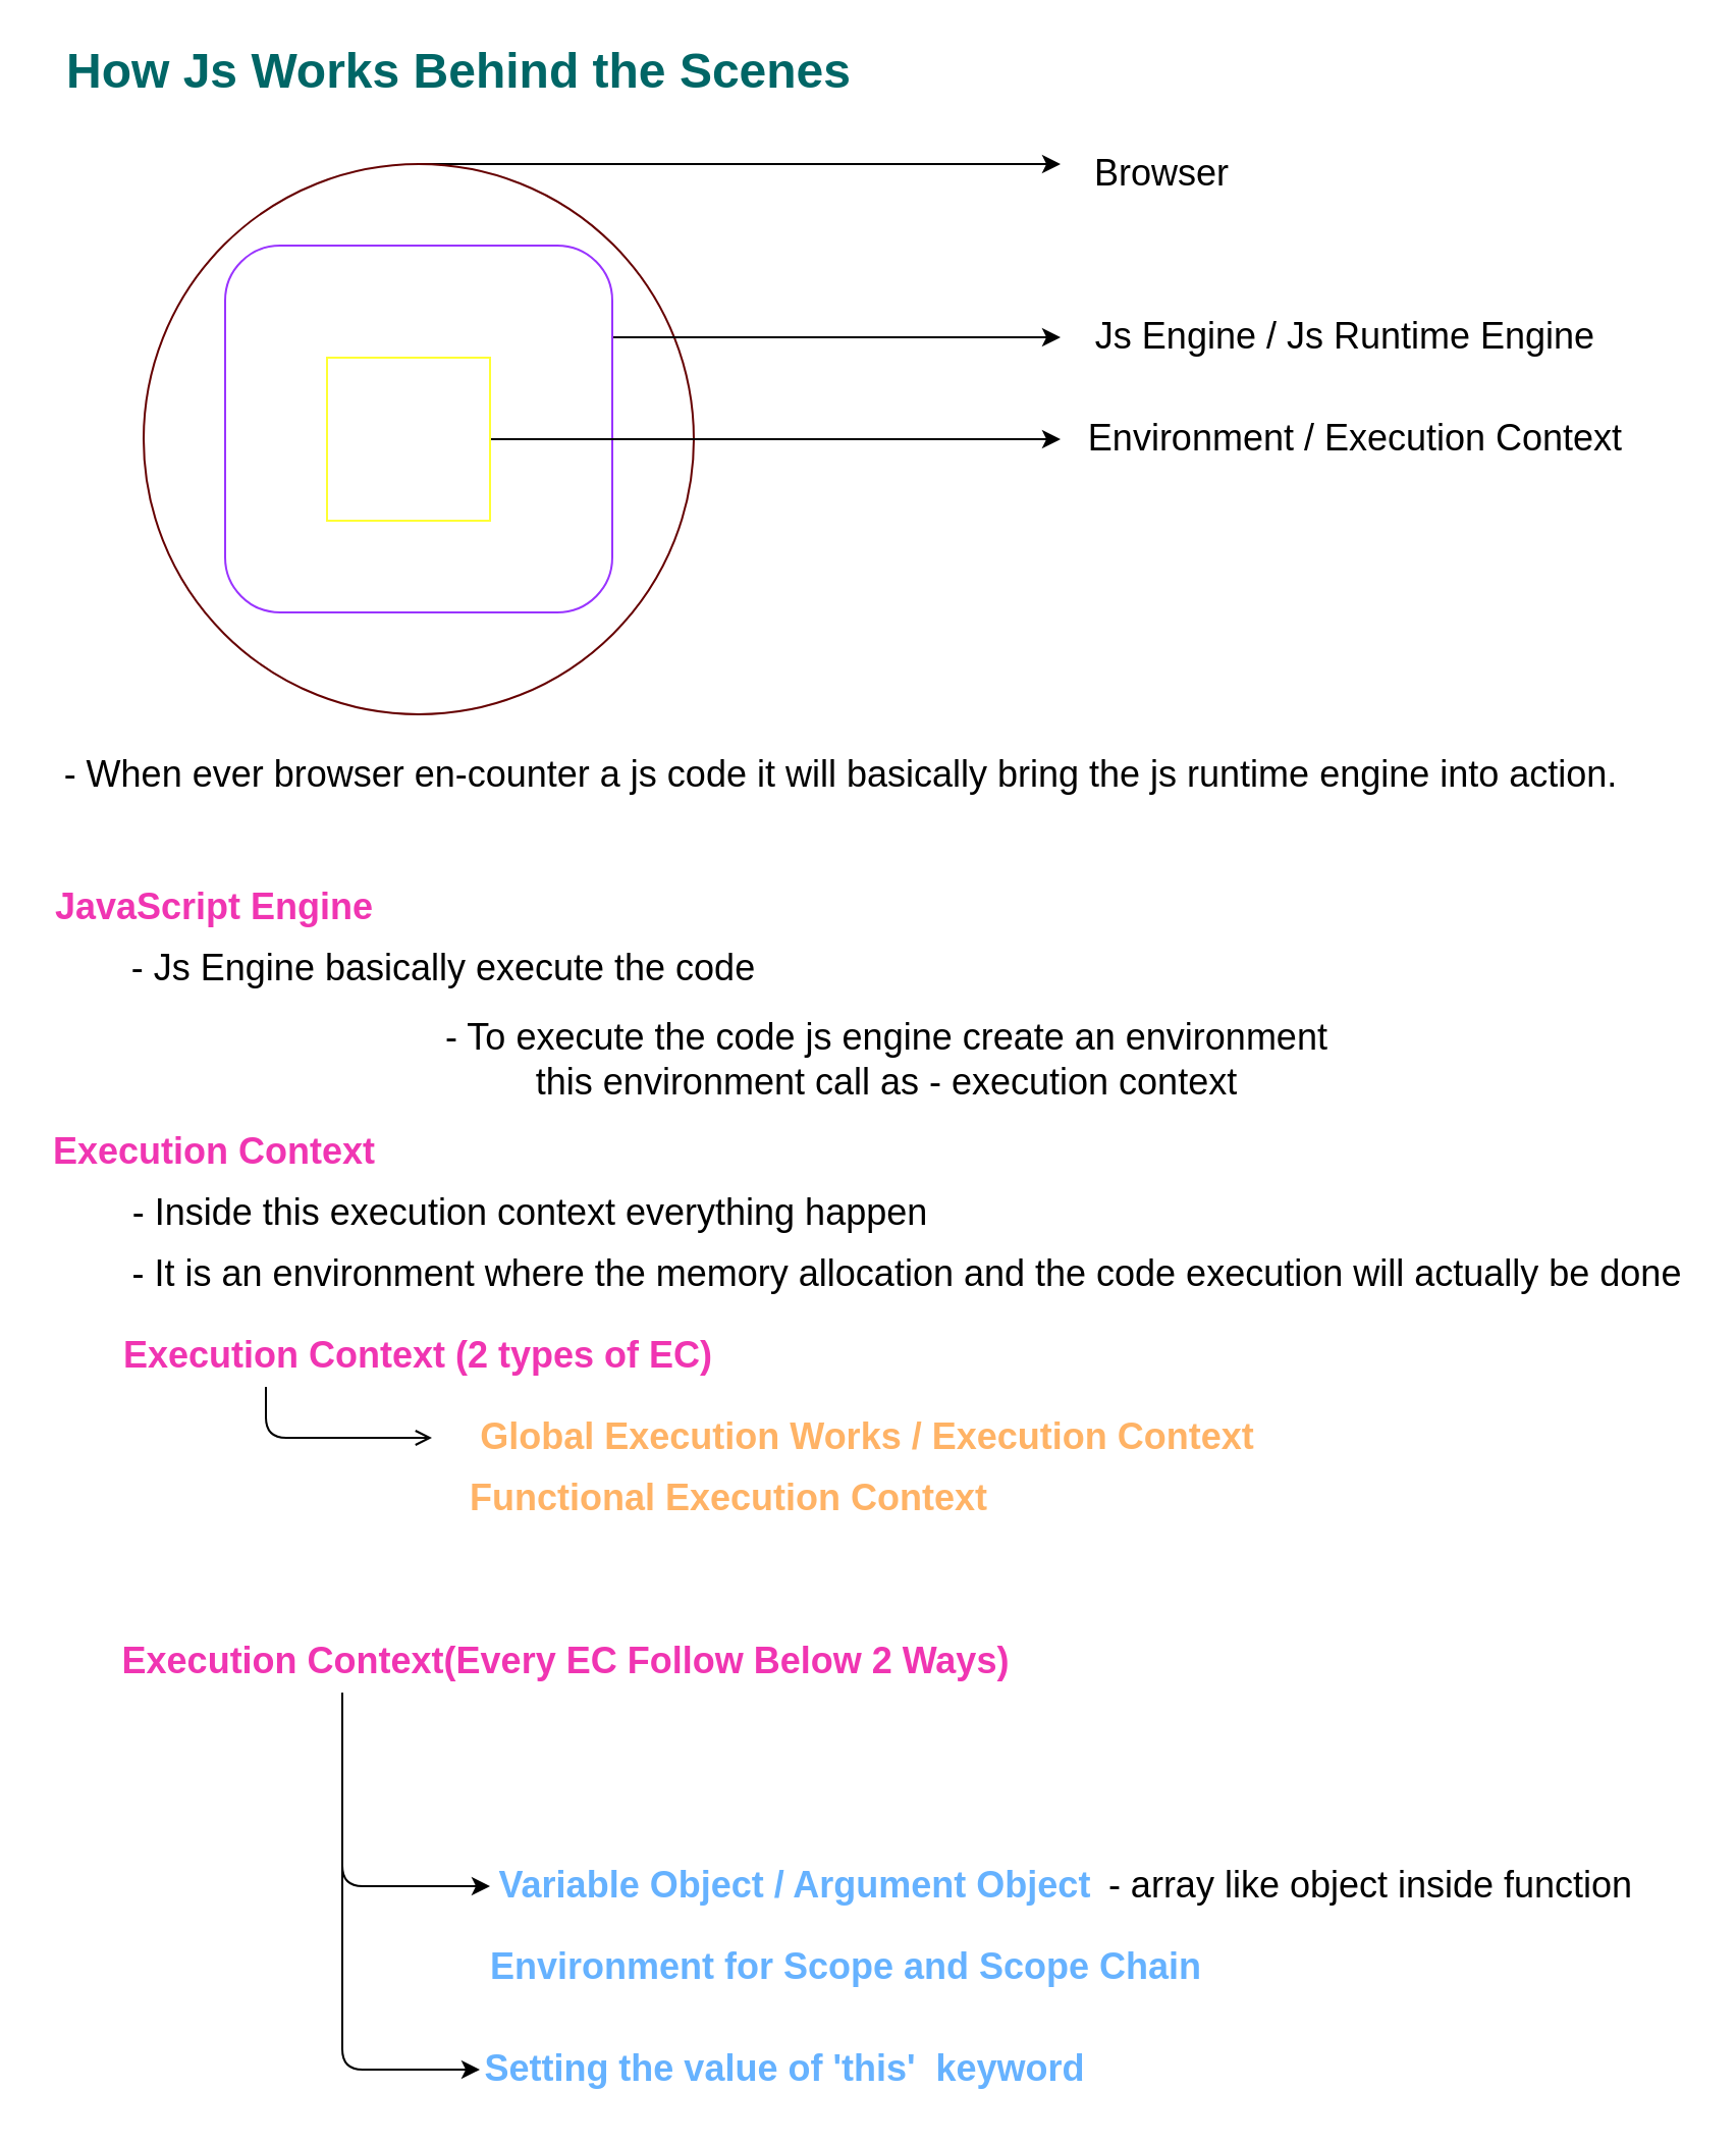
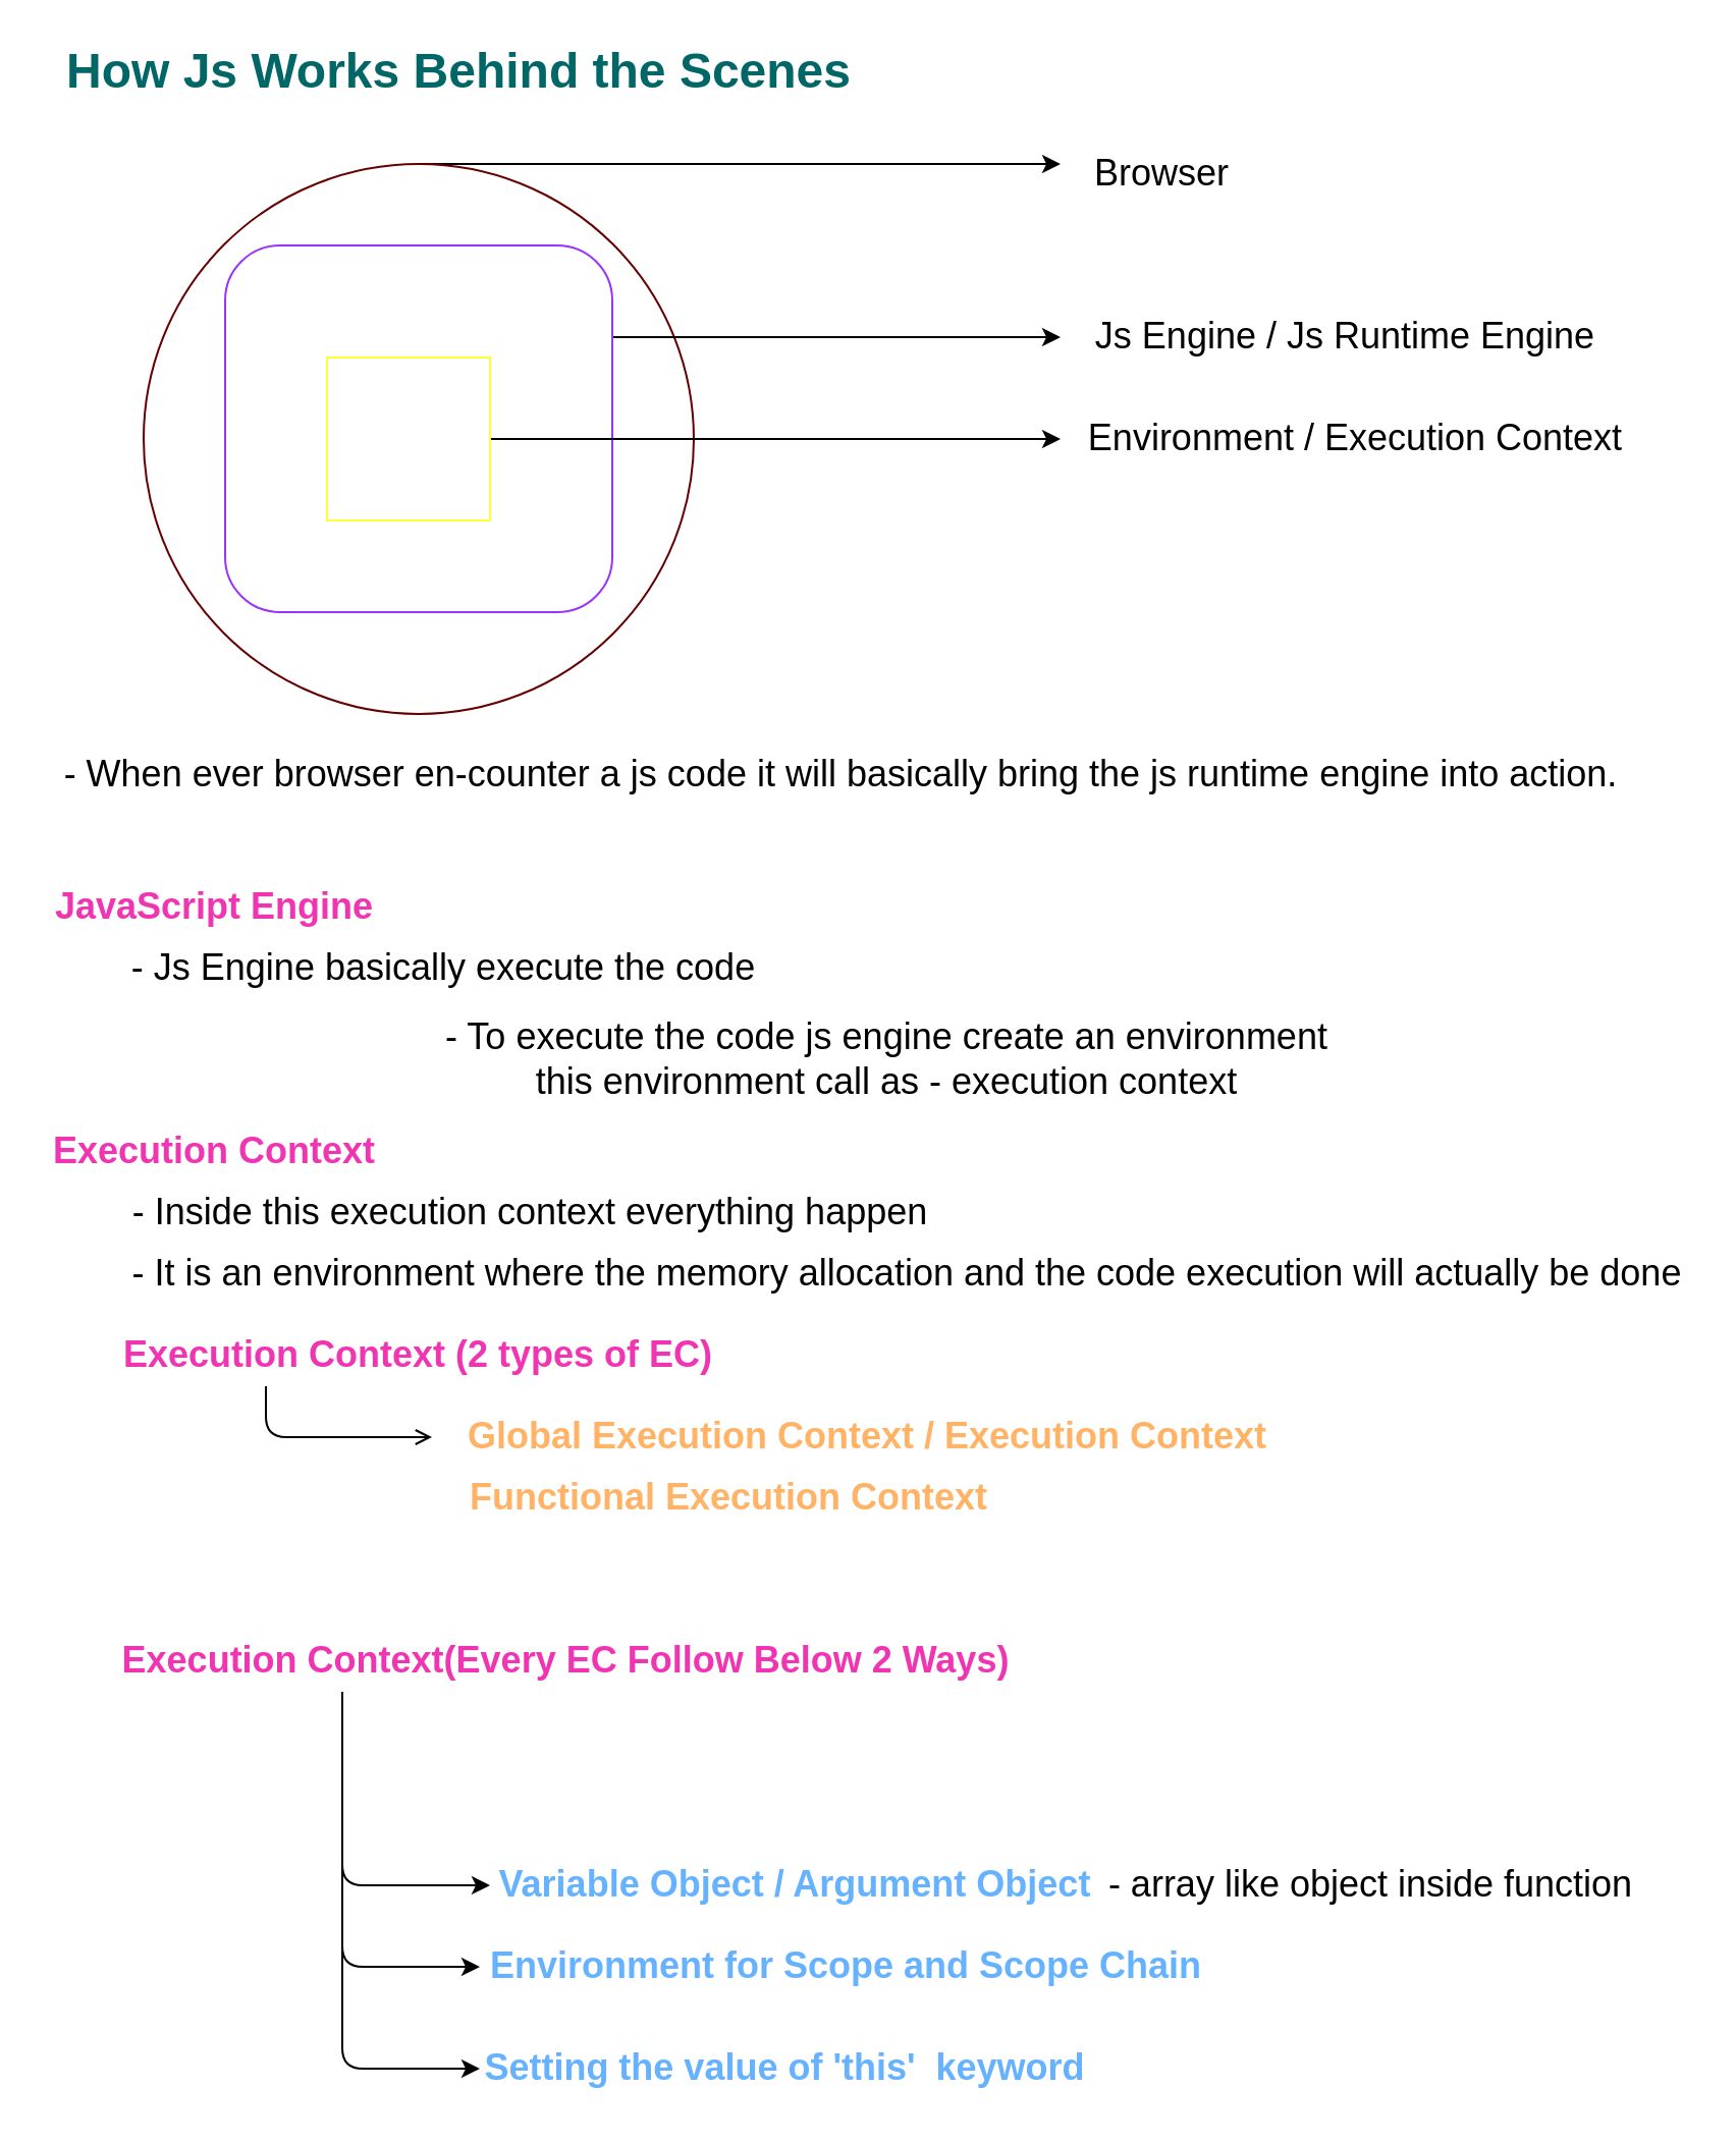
  <mxCell id="0" />
  <mxCell id="1" parent="0" />
  <mxCell id="2" value="&lt;font color=&quot;#006666&quot; style=&quot;font-size: 24px;&quot;&gt;&lt;b style=&quot;&quot;&gt;How Js Works Behind the Scenes&lt;/b&gt;&lt;/font&gt;" style="text;html=1;strokeColor=none;fillColor=none;align=center;verticalAlign=middle;whiteSpace=wrap;rounded=0;" parent="1" vertex="1"><mxGeometry x="30" y="20" width="390" height="30" as="geometry" /></mxCell>
  <mxCell id="3" style="edgeStyle=none;html=1;exitX=0.5;exitY=0;exitDx=0;exitDy=0;fontSize=18;" parent="1" source="4" edge="1"><mxGeometry relative="1" as="geometry"><mxPoint x="520" y="80" as="targetPoint" /></mxGeometry></mxCell>
  <mxCell id="4" value="" style="ellipse;whiteSpace=wrap;html=1;aspect=fixed;fontSize=18;strokeColor=#660000;" parent="1" vertex="1"><mxGeometry x="70" y="80" width="270" height="270" as="geometry" /></mxCell>
  <mxCell id="5" style="edgeStyle=none;html=1;exitX=1;exitY=0.25;exitDx=0;exitDy=0;fontSize=18;" parent="1" source="6" edge="1"><mxGeometry relative="1" as="geometry"><mxPoint x="520" y="165" as="targetPoint" /></mxGeometry></mxCell>
  <mxCell id="6" value="" style="rounded=1;whiteSpace=wrap;html=1;fontSize=18;strokeColor=#9933FF;" parent="1" vertex="1"><mxGeometry x="110" y="120" width="190" height="180" as="geometry" /></mxCell>
  <mxCell id="7" style="edgeStyle=none;html=1;exitX=1;exitY=0.5;exitDx=0;exitDy=0;fontSize=18;" parent="1" source="8" edge="1"><mxGeometry relative="1" as="geometry"><mxPoint x="520" y="215" as="targetPoint" /></mxGeometry></mxCell>
  <mxCell id="8" value="" style="whiteSpace=wrap;html=1;aspect=fixed;fontSize=18;strokeColor=#FFFF33;" parent="1" vertex="1"><mxGeometry x="160" y="175" width="80" height="80" as="geometry" /></mxCell>
  <mxCell id="9" value="Browser" style="text;html=1;strokeColor=none;fillColor=none;align=center;verticalAlign=middle;whiteSpace=wrap;rounded=0;fontSize=18;" parent="1" vertex="1"><mxGeometry x="540" y="70" width="60" height="30" as="geometry" /></mxCell>
  <mxCell id="10" value="Js Engine / Js Runtime Engine" style="text;html=1;strokeColor=none;fillColor=none;align=center;verticalAlign=middle;whiteSpace=wrap;rounded=0;fontSize=18;" parent="1" vertex="1"><mxGeometry x="520" y="150" width="280" height="30" as="geometry" /></mxCell>
  <mxCell id="11" value="Environment / Execution Context" style="text;html=1;strokeColor=none;fillColor=none;align=center;verticalAlign=middle;whiteSpace=wrap;rounded=0;fontSize=18;" parent="1" vertex="1"><mxGeometry x="500" y="200" width="330" height="30" as="geometry" /></mxCell>
  <mxCell id="12" value="- When ever browser en-counter a js code it will basically bring the js runtime engine into action.&amp;nbsp;" style="text;html=1;strokeColor=none;fillColor=none;align=center;verticalAlign=middle;whiteSpace=wrap;rounded=0;fontSize=18;" parent="1" vertex="1"><mxGeometry x="20" y="365" width="790" height="30" as="geometry" /></mxCell>
  <mxCell id="13" value="&lt;b&gt;&lt;font color=&quot;#f035b2&quot;&gt;JavaScript Engine&lt;/font&gt;&lt;/b&gt;" style="text;html=1;strokeColor=none;fillColor=none;align=center;verticalAlign=middle;whiteSpace=wrap;rounded=0;fontSize=18;" parent="1" vertex="1"><mxGeometry y="430" width="170" height="30" as="geometry" x="20" /></mxCell>
  <mxCell id="14" value="- Js Engine basically execute the code&amp;nbsp;" style="text;html=1;strokeColor=none;fillColor=none;align=center;verticalAlign=middle;whiteSpace=wrap;rounded=0;fontSize=18;" parent="1" vertex="1"><mxGeometry x="60" y="460" width="320" height="30" as="geometry" /></mxCell>
  <mxCell id="15" value="- To execute the code js engine create an environment &lt;br&gt;this environment call as - execution context" style="text;html=1;strokeColor=none;fillColor=none;align=center;verticalAlign=middle;whiteSpace=wrap;rounded=0;fontSize=18;" parent="1" vertex="1"><mxGeometry x="190" y="480" width="490" height="80" as="geometry" /></mxCell>
  <mxCell id="16" value="&lt;b&gt;&lt;font color=&quot;#f035b2&quot;&gt;Execution Context&lt;/font&gt;&lt;/b&gt;" style="text;html=1;strokeColor=none;fillColor=none;align=center;verticalAlign=middle;whiteSpace=wrap;rounded=0;fontSize=18;" parent="1" vertex="1"><mxGeometry y="550" width="170" height="30" as="geometry" x="20" /></mxCell>
  <mxCell id="17" value="- Inside this execution context everything happen" style="text;html=1;strokeColor=none;fillColor=none;align=center;verticalAlign=middle;whiteSpace=wrap;rounded=0;fontSize=18;" parent="1" vertex="1"><mxGeometry x="60" y="580" width="400" height="30" as="geometry" /></mxCell>
  <mxCell id="18" value="- It is an environment where the memory allocation and the code execution will actually be done" style="text;html=1;strokeColor=none;fillColor=none;align=center;verticalAlign=middle;whiteSpace=wrap;rounded=0;fontSize=18;" parent="1" vertex="1"><mxGeometry x="60" y="610" width="770" height="30" as="geometry" /></mxCell>
  <mxCell id="19" style="edgeStyle=orthogonalEdgeStyle;html=1;exitX=0.25;exitY=1;exitDx=0;exitDy=0;entryX=0;entryY=0.5;entryDx=0;entryDy=0;fontSize=18;fontColor=#FFB366;endArrow=open;" parent="1" source="20" target="21" edge="1"><mxGeometry relative="1" as="geometry" /></mxCell>
  <mxCell id="20" value="&lt;b&gt;&lt;font color=&quot;#f035b2&quot;&gt;Execution Context (2 types of EC)&lt;/font&gt;&lt;/b&gt;" style="text;html=1;strokeColor=none;fillColor=none;align=center;verticalAlign=middle;whiteSpace=wrap;rounded=0;fontSize=18;" parent="1" vertex="1"><mxGeometry x="55" y="650" width="300" height="30" as="geometry" /></mxCell>
- <mxCell id="21" value="&lt;font color=&quot;#ffb366&quot;&gt;&lt;b&gt;Global Execution Works /&amp;nbsp;&lt;/b&gt;&lt;b&gt;Execution Context&lt;/b&gt;&lt;/font&gt;" style="text;html=1;strokeColor=none;fillColor=none;align=center;verticalAlign=middle;whiteSpace=wrap;rounded=0;fontSize=18;" parent="1" vertex="1"><mxGeometry x="211.5" y="690" width="427" height="30" as="geometry" /></mxCell>
+ <mxCell id="21" value="&lt;font color=&quot;#ffb366&quot;&gt;&lt;b&gt;Global Execution Context /&amp;nbsp;&lt;/b&gt;&lt;b&gt;Execution Context&lt;/b&gt;&lt;/font&gt;" style="text;html=1;strokeColor=none;fillColor=none;align=center;verticalAlign=middle;whiteSpace=wrap;rounded=0;fontSize=18;" parent="1" vertex="1"><mxGeometry x="211.5" y="690" width="427" height="30" as="geometry" /></mxCell>
  <mxCell id="22" value="&lt;b&gt;&lt;font color=&quot;#ffb366&quot;&gt;Functional Execution Context&lt;/font&gt;&lt;/b&gt;" style="text;html=1;strokeColor=none;fillColor=none;align=center;verticalAlign=middle;whiteSpace=wrap;rounded=0;fontSize=18;" parent="1" vertex="1"><mxGeometry x="215" y="720" width="285" height="30" as="geometry" /></mxCell>
  <mxCell id="23" style="edgeStyle=orthogonalEdgeStyle;html=1;exitX=0.25;exitY=1;exitDx=0;exitDy=0;entryX=0;entryY=0.5;entryDx=0;entryDy=0;fontSize=18;fontColor=#66B2FF;" parent="1" source="26" target="27" edge="1"><mxGeometry relative="1" as="geometry" /></mxCell>
+ <mxCell id="24" style="edgeStyle=orthogonalEdgeStyle;html=1;exitX=0.25;exitY=1;exitDx=0;exitDy=0;entryX=0;entryY=0.5;entryDx=0;entryDy=0;fontSize=18;fontColor=#66B2FF;" parent="1" source="26" target="28" edge="1"><mxGeometry relative="1" as="geometry" /></mxCell>
  <mxCell id="25" style="edgeStyle=orthogonalEdgeStyle;html=1;exitX=0.25;exitY=1;exitDx=0;exitDy=0;entryX=0;entryY=0.5;entryDx=0;entryDy=0;fontSize=18;fontColor=#66B2FF;" parent="1" source="26" target="29" edge="1"><mxGeometry relative="1" as="geometry" /></mxCell>
  <mxCell id="26" value="&lt;b&gt;&lt;font color=&quot;#f035b2&quot;&gt;Execution Context(Every EC Follow Below 2 Ways)&amp;nbsp;&lt;/font&gt;&lt;/b&gt;" style="text;html=1;strokeColor=none;fillColor=none;align=center;verticalAlign=middle;whiteSpace=wrap;rounded=0;fontSize=18;" parent="1" vertex="1"><mxGeometry x="55" y="800" width="450" height="30" as="geometry" /></mxCell>
  <mxCell id="27" value="&lt;b style=&quot;&quot;&gt;&lt;font color=&quot;#66b2ff&quot;&gt;Variable Object / Argument Object&lt;/font&gt;&lt;/b&gt;" style="text;html=1;strokeColor=none;fillColor=none;align=center;verticalAlign=middle;whiteSpace=wrap;rounded=0;fontSize=18;" parent="1" vertex="1"><mxGeometry x="240" y="910" width="300" height="30" as="geometry" /></mxCell>
  <mxCell id="28" value="&lt;b style=&quot;&quot;&gt;&lt;font color=&quot;#66b2ff&quot;&gt;Environment for Scope and Scope Chain&lt;/font&gt;&lt;/b&gt;" style="text;html=1;strokeColor=none;fillColor=none;align=center;verticalAlign=middle;whiteSpace=wrap;rounded=0;fontSize=18;" parent="1" vertex="1"><mxGeometry x="235" y="950" width="360" height="30" as="geometry" /></mxCell>
  <mxCell id="29" value="&lt;b style=&quot;&quot;&gt;&lt;font color=&quot;#66b2ff&quot;&gt;Setting the value of 'this'&amp;nbsp; keyword&lt;/font&gt;&lt;/b&gt;" style="text;html=1;strokeColor=none;fillColor=none;align=center;verticalAlign=middle;whiteSpace=wrap;rounded=0;fontSize=18;" parent="1" vertex="1"><mxGeometry x="235" y="1000" width="300" height="30" as="geometry" /></mxCell>
  <mxCell id="30" value="- array like object inside function" style="text;html=1;strokeColor=none;fillColor=none;align=center;verticalAlign=middle;whiteSpace=wrap;rounded=0;fontSize=18;" parent="1" vertex="1"><mxGeometry x="540" y="910" width="265" height="30" as="geometry" /></mxCell>
